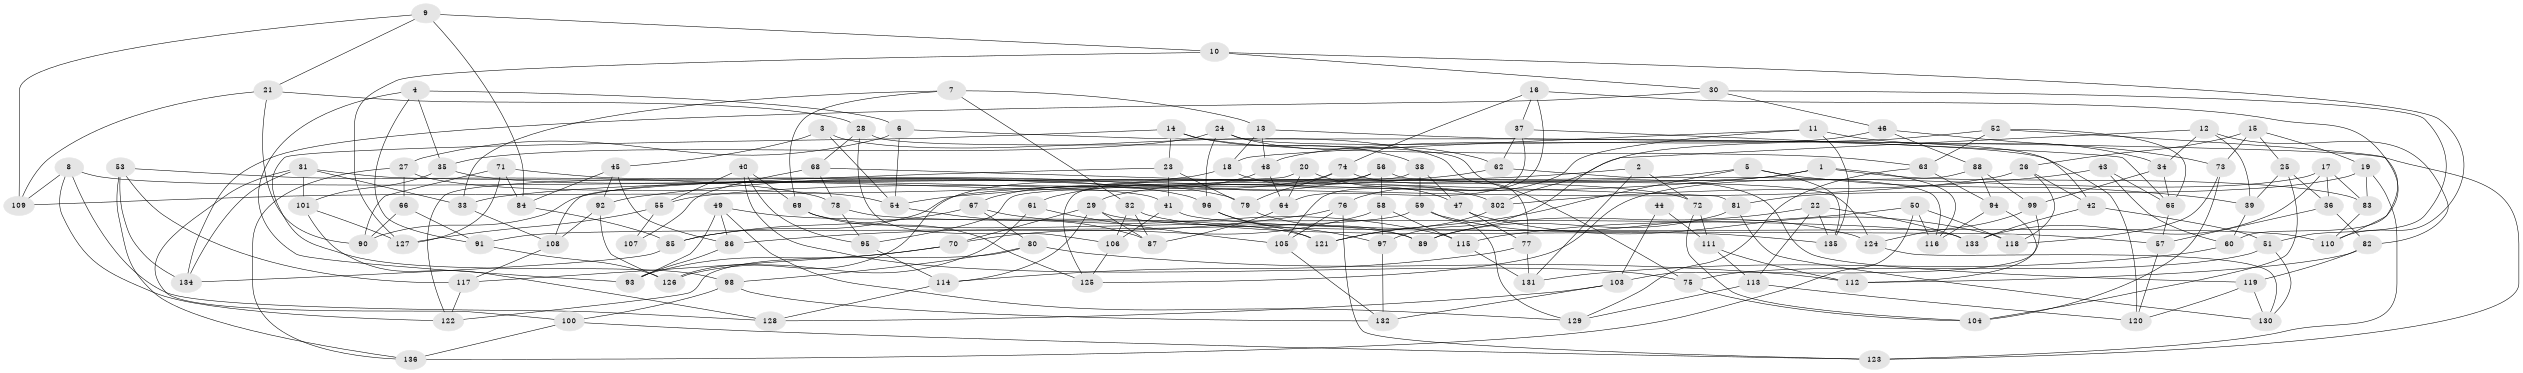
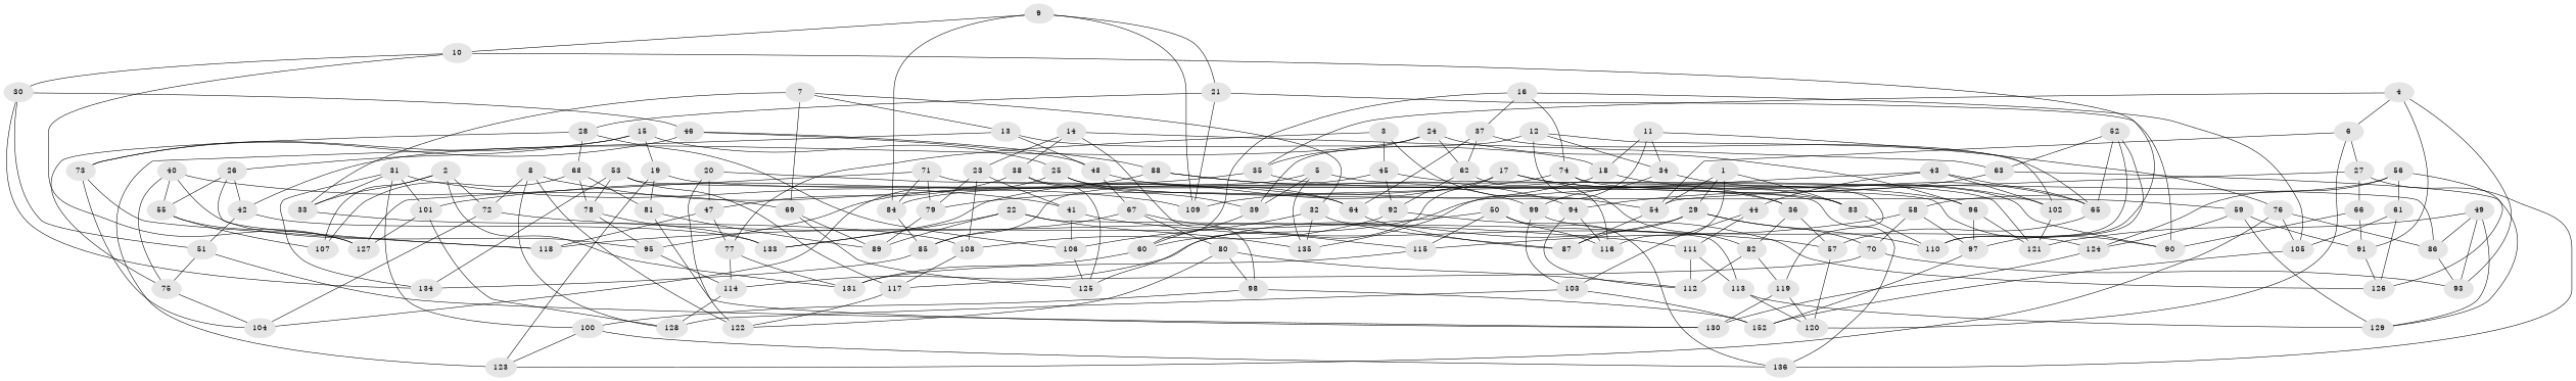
  graph {
    node [color=gray90 style=filled]
    1
    29
    54
    83
    116
    70
    110
    87
    114
    2
    33
    72
    107
    131
    108
    104
    111
    3
    45
    77
    84
    86
    92
    93
    117
    4
    6
    35
    91
    27
    120
    96
    101
    126
    5
    39
    85
    121
    135
    60
    134
    66
    136
    7
    13
    32
    69
    18
    48
    123
    106
    125
    89
    8
    109
    122
    128
    9
    10
    21
    30
    127
    28
    90
    46
    51
    11
    34
    76
-   102 [label=302]
+   102
    65
    99
    105
    12
    82
    119
    112
    64
    67
    14
    23
    38
    63
    98
    41
    79
    47
    59
    129
    94
    100
-   132
+   132 [label=152]
    15
    19
    25
    26
    73
    81
    36
    42
    55
    118
    16
    37
    74
    62
    17
    133
    57
    130
    20
    68
    75
    22
    113
    24
    97
    78
    88
    31
    103
    124
    40
    95
    43
    44
    115
    80
    49
    50
    52
    53
    56
    58
    61
    71
    1 -- 29
    1 -- 54
    1 -- 83
    1 -- 116
    29 -- 70
    29 -- 110
    29 -- 87
    29 -- 114
    54 -- 87
    83 -- 110
    70 -- 93
    70 -- 117
    114 -- 128
    2 -- 33
    2 -- 72
+   2 -- 107
    2 -- 131
    33 -- 108
    72 -- 104
    72 -- 111
    108 -- 117
    111 -- 112
    111 -- 113
    3 -- 54
    3 -- 45
    3 -- 77
    45 -- 84
    45 -- 86
    45 -- 92
    77 -- 114
    77 -- 131
    84 -- 85
    86 -- 93
    92 -- 108
    92 -- 126
    117 -- 122
    4 -- 93
    4 -- 6
    4 -- 35
    4 -- 91
    6 -- 54
    6 -- 27
    6 -- 120
    35 -- 96
    35 -- 101
    91 -- 126
    27 -- 54
    27 -- 66
    27 -- 136
    96 -- 121
    96 -- 97
    101 -- 128
    101 -- 127
    5 -- 39
    5 -- 85
    5 -- 121
    5 -- 135
    39 -- 60
    85 -- 134
    60 -- 131
    66 -- 91
    66 -- 90
    7 -- 33
    7 -- 13
    7 -- 32
    7 -- 69
    13 -- 18
    13 -- 48
    13 -- 123
    32 -- 87
    32 -- 135
    32 -- 106
    69 -- 125
    69 -- 89
    18 -- 109
    18 -- 102
    48 -- 64
    48 -- 67
    106 -- 125
    8 -- 72
    8 -- 109
    8 -- 122
    8 -- 128
    9 -- 84
    9 -- 109
    9 -- 10
    9 -- 21
    10 -- 110
    10 -- 30
    10 -- 127
    21 -- 109
    21 -- 28
    21 -- 90
    30 -- 134
    30 -- 46
    30 -- 51
    28 -- 106
    28 -- 68
    28 -- 75
    46 -- 48
    46 -- 73
    46 -- 88
    51 -- 130
    51 -- 75
    11 -- 135
    11 -- 18
    11 -- 34
    11 -- 76
    34 -- 65
    34 -- 99
    76 -- 86
    76 -- 123
    76 -- 105
    102 -- 121
    65 -- 57
    99 -- 103
    99 -- 124
    105 -- 132
    12 -- 39
    12 -- 34
    12 -- 102
    12 -- 82
    82 -- 119
    82 -- 112
    119 -- 120
    119 -- 130
    64 -- 87
    67 -- 85
    67 -- 115
    67 -- 80
    14 -- 23
    14 -- 38
    14 -- 63
    14 -- 98
    23 -- 108
    23 -- 41
    23 -- 79
    38 -- 125
    38 -- 47
    38 -- 59
    63 -- 129
    63 -- 94
    98 -- 100
    98 -- 132
    41 -- 106
    41 -- 57
    79 -- 89
    47 -- 77
    47 -- 118
    59 -- 91
    59 -- 129
    59 -- 124
    94 -- 116
    94 -- 112
    100 -- 136
    100 -- 123
    15 -- 19
    15 -- 25
    15 -- 26
    15 -- 73
    19 -- 83
    19 -- 123
    19 -- 81
    25 -- 104
    25 -- 39
    25 -- 36
    26 -- 42
    26 -- 55
    26 -- 118
    73 -- 104
    73 -- 118
    81 -- 89
    81 -- 130
    36 -- 82
    36 -- 57
    42 -- 51
    42 -- 133
    55 -- 107
    55 -- 127
    16 -- 60
    16 -- 105
    16 -- 37
    16 -- 74
    37 -- 65
    37 -- 64
    37 -- 62
    74 -- 90
    74 -- 119
    74 -- 79
    62 -- 116
    62 -- 92
    17 -- 83
    17 -- 125
    17 -- 36
    17 -- 133
    57 -- 120
    20 -- 122
    20 -- 64
    20 -- 47
    68 -- 107
    68 -- 81
    68 -- 78
    75 -- 104
    22 -- 135
    22 -- 89
    22 -- 133
    22 -- 113
    113 -- 120
    113 -- 129
    24 -- 35
    24 -- 96
    24 -- 42
    24 -- 62
    97 -- 132
    78 -- 133
    78 -- 95
    88 -- 99
    88 -- 94
    88 -- 95
    31 -- 33
    31 -- 101
    31 -- 134
    31 -- 41
    31 -- 100
    103 -- 128
    103 -- 132
    124 -- 130
    40 -- 69
    40 -- 55
    40 -- 75
    40 -- 95
    95 -- 114
    43 -- 60
    43 -- 102
    43 -- 65
+   43 -- 44
    44 -- 111
    44 -- 103
    115 -- 131
    80 -- 122
    80 -- 112
    80 -- 98
    49 -- 86
    49 -- 93
    49 -- 121
    49 -- 129
    50 -- 116
    50 -- 136
    50 -- 118
    50 -- 115
    52 -- 110
    52 -- 65
    52 -- 63
    52 -- 97
    53 -- 117
    53 -- 134
    53 -- 136
    53 -- 78
    56 -- 126
    56 -- 124
    56 -- 58
    56 -- 61
    58 -- 70
    58 -- 97
    58 -- 115
    61 -- 126
    61 -- 105
    71 -- 84
    71 -- 127
    71 -- 90
    71 -- 79
  }
